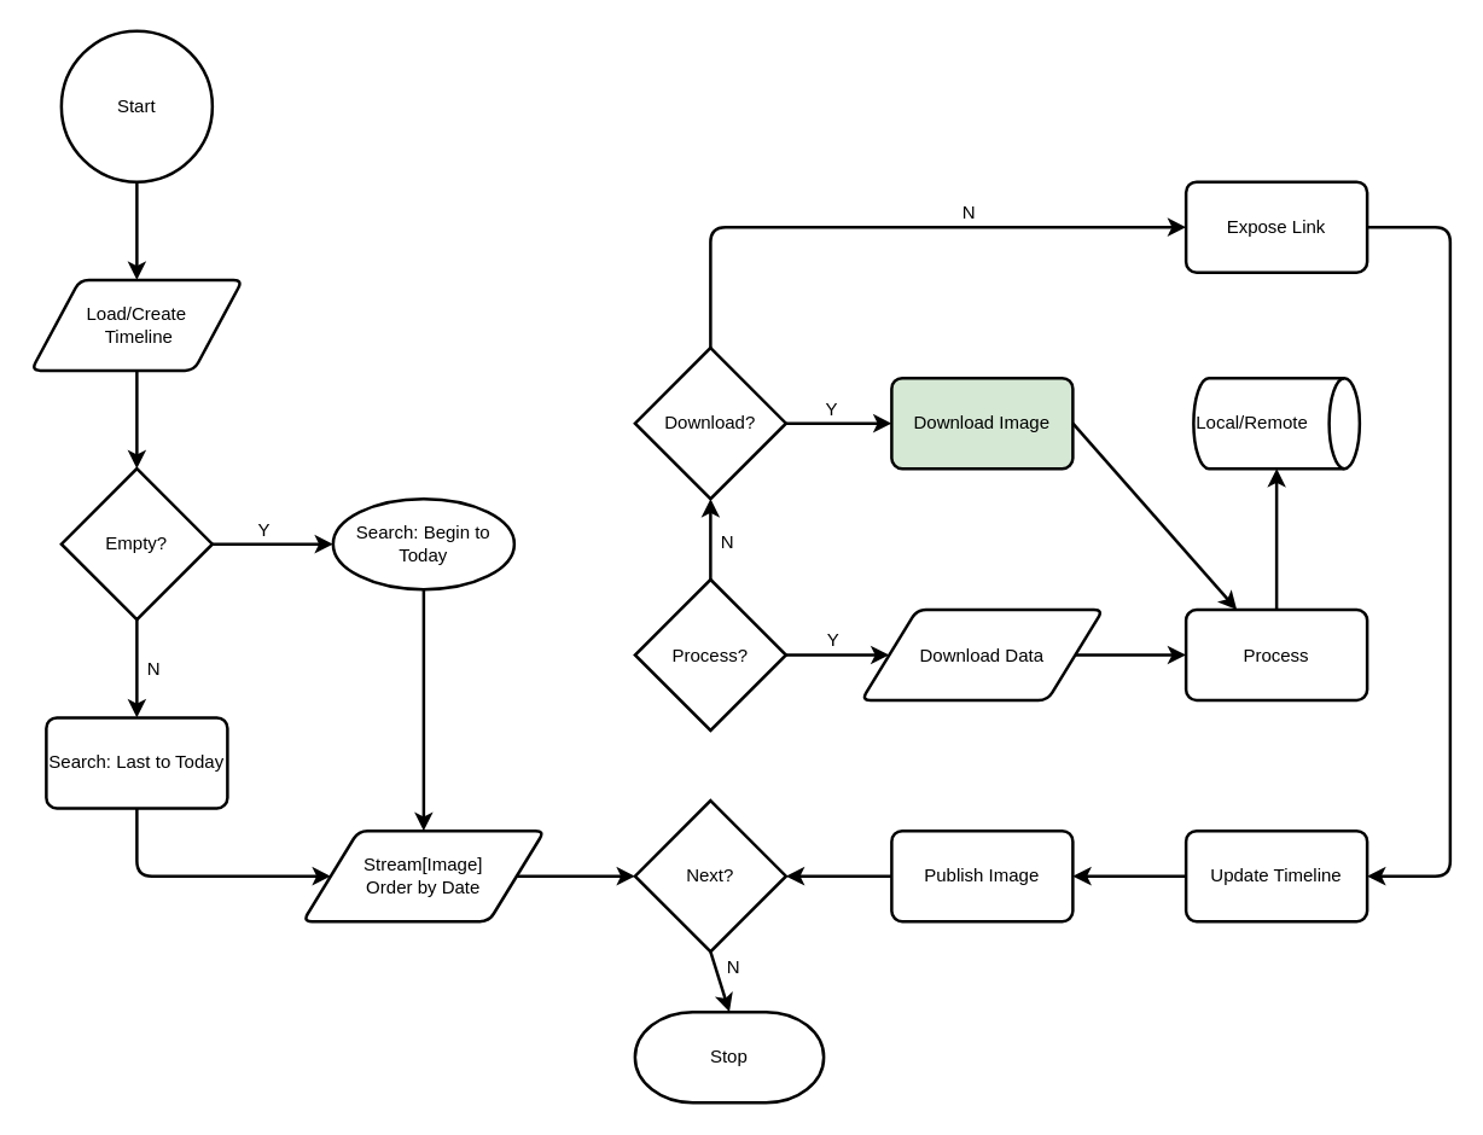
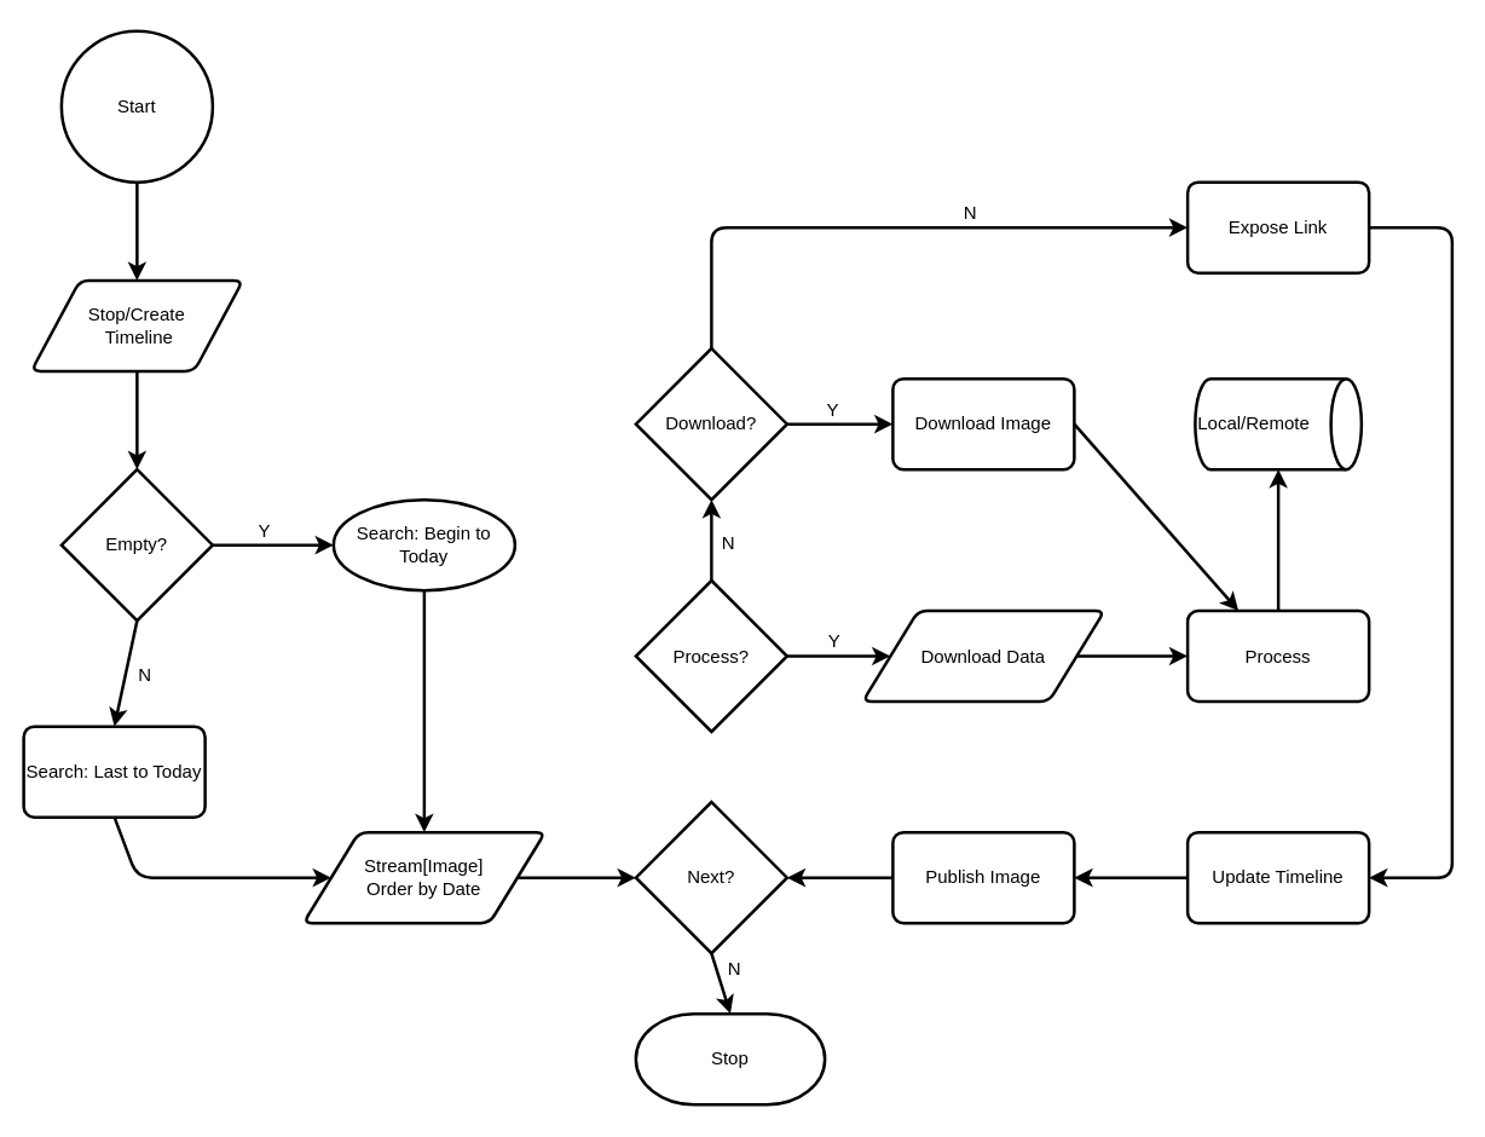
  <mxCell id="0" />
  <mxCell id="1" parent="0" />
  <mxCell id="2" value="Start" style="strokeWidth=2;html=1;shape=mxgraph.flowchart.start_2;whiteSpace=wrap;align=center;" parent="1" vertex="1"><mxGeometry x="40" y="20" width="100" height="100" as="geometry" /></mxCell>
- <mxCell id="3" value="Load/Create&lt;br&gt;&amp;nbsp;Timeline" style="shape=parallelogram;html=1;strokeWidth=2;perimeter=parallelogramPerimeter;whiteSpace=wrap;rounded=1;arcSize=12;size=0.23;align=center;" parent="1" vertex="1"><mxGeometry x="20" y="185" width="140" height="60" as="geometry" /></mxCell>
+ <mxCell id="3" value="Stop/Create&lt;br&gt;&amp;nbsp;Timeline" style="shape=parallelogram;html=1;strokeWidth=2;perimeter=parallelogramPerimeter;whiteSpace=wrap;rounded=1;arcSize=12;size=0.23;align=center;" parent="1" vertex="1"><mxGeometry x="20" y="185" width="140" height="60" as="geometry" /></mxCell>
  <mxCell id="4" value="" style="endArrow=classic;html=1;strokeWidth=2;exitX=0.5;exitY=1;exitDx=0;exitDy=0;exitPerimeter=0;entryX=0.5;entryY=0;entryDx=0;entryDy=0;" parent="1" source="2" target="3" edge="1"><mxGeometry width="50" height="50" relative="1" as="geometry"><mxPoint x="200" y="200" as="sourcePoint" /><mxPoint x="250" y="150" as="targetPoint" /></mxGeometry></mxCell>
  <mxCell id="5" value="Empty?" style="strokeWidth=2;html=1;shape=mxgraph.flowchart.decision;whiteSpace=wrap;align=center;" parent="1" vertex="1"><mxGeometry x="40" y="310" width="100" height="100" as="geometry" /></mxCell>
  <mxCell id="6" value="" style="endArrow=classic;html=1;strokeWidth=2;exitX=0.5;exitY=1;exitDx=0;exitDy=0;entryX=0.5;entryY=0;entryDx=0;entryDy=0;entryPerimeter=0;" parent="1" source="3" target="5" edge="1"><mxGeometry width="50" height="50" relative="1" as="geometry"><mxPoint x="100" y="130" as="sourcePoint" /><mxPoint x="100" y="200" as="targetPoint" /></mxGeometry></mxCell>
  <mxCell id="7" value="" style="endArrow=classic;html=1;strokeWidth=2;exitX=1;exitY=0.5;exitDx=0;exitDy=0;exitPerimeter=0;entryX=0;entryY=0.5;entryDx=0;entryDy=0;" parent="1" source="5" target="9" edge="1"><mxGeometry width="50" height="50" relative="1" as="geometry"><mxPoint x="100" y="130" as="sourcePoint" /><mxPoint x="224.95" y="360" as="targetPoint" /></mxGeometry></mxCell>
  <mxCell id="8" value="Y" style="text;html=1;resizable=0;points=[];align=center;verticalAlign=middle;labelBackgroundColor=#ffffff;" parent="7" vertex="1" connectable="0"><mxGeometry x="-0.28" y="1" relative="1" as="geometry"><mxPoint x="4" y="-9" as="offset" /></mxGeometry></mxCell>
  <mxCell id="9" value="Search: Begin to Today" style="ellipse;whiteSpace=wrap;html=1;absoluteArcSize=1;arcSize=14;strokeWidth=2;align=center;" parent="1" vertex="1"><mxGeometry x="220" y="330" width="120" height="60" as="geometry" /></mxCell>
  <mxCell id="10" value="" style="endArrow=classic;html=1;strokeWidth=2;exitX=0.5;exitY=1;exitDx=0;exitDy=0;exitPerimeter=0;entryX=0.5;entryY=0;entryDx=0;entryDy=0;" parent="1" source="5" target="12" edge="1"><mxGeometry width="50" height="50" relative="1" as="geometry"><mxPoint x="150" y="370" as="sourcePoint" /><mxPoint x="230" y="370" as="targetPoint" /></mxGeometry></mxCell>
  <mxCell id="11" value="N" style="text;html=1;resizable=0;points=[];align=center;verticalAlign=middle;labelBackgroundColor=#ffffff;" parent="10" vertex="1" connectable="0"><mxGeometry x="-0.28" y="1" relative="1" as="geometry"><mxPoint x="9" y="9.5" as="offset" /></mxGeometry></mxCell>
- <mxCell id="12" value="Search: Last to Today" style="rounded=1;whiteSpace=wrap;html=1;absoluteArcSize=1;arcSize=14;strokeWidth=2;align=center;" parent="1" vertex="1"><mxGeometry x="30" y="475" width="120" height="60" as="geometry" /></mxCell>
+ <mxCell id="12" value="Search: Last to Today" style="rounded=1;whiteSpace=wrap;html=1;absoluteArcSize=1;arcSize=14;strokeWidth=2;align=center;" parent="1" vertex="1"><mxGeometry x="15" y="480" width="120" height="60" as="geometry" /></mxCell>
  <mxCell id="13" value="Stream[Image]&lt;br&gt;Order by Date" style="shape=parallelogram;html=1;strokeWidth=2;perimeter=parallelogramPerimeter;whiteSpace=wrap;rounded=1;arcSize=12;size=0.23;align=center;" parent="1" vertex="1"><mxGeometry x="200" y="550" width="160" height="60" as="geometry" /></mxCell>
  <mxCell id="14" value="" style="endArrow=classic;html=1;strokeWidth=2;exitX=0.5;exitY=1;exitDx=0;exitDy=0;entryX=0.5;entryY=0;entryDx=0;entryDy=0;" parent="1" source="9" target="13" edge="1"><mxGeometry width="50" height="50" relative="1" as="geometry"><mxPoint x="100" y="255" as="sourcePoint" /><mxPoint x="100" y="320" as="targetPoint" /></mxGeometry></mxCell>
  <mxCell id="15" value="" style="endArrow=classic;html=1;strokeWidth=2;exitX=0.5;exitY=1;exitDx=0;exitDy=0;entryX=0;entryY=0.5;entryDx=0;entryDy=0;" parent="1" source="12" target="13" edge="1"><mxGeometry width="50" height="50" relative="1" as="geometry"><mxPoint x="290" y="400" as="sourcePoint" /><mxPoint x="290" y="560" as="targetPoint" /><Array as="points"><mxPoint x="90" y="580" /></Array></mxGeometry></mxCell>
  <mxCell id="16" value="" style="endArrow=classic;html=1;strokeWidth=2;exitX=1;exitY=0.5;exitDx=0;exitDy=0;entryX=0;entryY=0.5;entryDx=0;entryDy=0;entryPerimeter=0;" parent="1" source="13" target="39" edge="1"><mxGeometry width="50" height="50" relative="1" as="geometry"><mxPoint x="290" y="400" as="sourcePoint" /><mxPoint x="410" y="580" as="targetPoint" /></mxGeometry></mxCell>
  <mxCell id="17" value="Process?" style="strokeWidth=2;html=1;shape=mxgraph.flowchart.decision;whiteSpace=wrap;align=center;" parent="1" vertex="1"><mxGeometry x="420" y="383.5" width="100" height="100" as="geometry" /></mxCell>
  <mxCell id="18" value="" style="endArrow=classic;html=1;strokeWidth=2;exitX=1;exitY=0.5;exitDx=0;exitDy=0;exitPerimeter=0;entryX=0;entryY=0.5;entryDx=0;entryDy=0;" parent="1" source="17" target="20" edge="1"><mxGeometry width="50" height="50" relative="1" as="geometry"><mxPoint x="150" y="408.5" as="sourcePoint" /><mxPoint x="670" y="433.5" as="targetPoint" /></mxGeometry></mxCell>
  <mxCell id="19" value="Y" style="text;html=1;resizable=0;points=[];align=center;verticalAlign=middle;labelBackgroundColor=#ffffff;" parent="18" vertex="1" connectable="0"><mxGeometry x="-0.28" y="1" relative="1" as="geometry"><mxPoint x="5" y="-9" as="offset" /></mxGeometry></mxCell>
  <mxCell id="20" value="Download Data" style="shape=parallelogram;html=1;strokeWidth=2;perimeter=parallelogramPerimeter;whiteSpace=wrap;rounded=1;arcSize=12;size=0.23;align=center;" parent="1" vertex="1"><mxGeometry x="570" y="403.5" width="160" height="60" as="geometry" /></mxCell>
  <mxCell id="21" value="Process" style="rounded=1;whiteSpace=wrap;html=1;absoluteArcSize=1;arcSize=14;strokeWidth=2;align=center;" parent="1" vertex="1"><mxGeometry x="785" y="403.5" width="120" height="60" as="geometry" /></mxCell>
  <mxCell id="22" value="" style="endArrow=classic;html=1;strokeWidth=2;exitX=1;exitY=0.5;exitDx=0;exitDy=0;entryX=0;entryY=0.5;entryDx=0;entryDy=0;" parent="1" source="20" target="21" edge="1"><mxGeometry width="50" height="50" relative="1" as="geometry"><mxPoint x="351.6" y="628.5" as="sourcePoint" /><mxPoint x="420" y="628.5" as="targetPoint" /></mxGeometry></mxCell>
  <mxCell id="23" value="" style="endArrow=classic;html=1;strokeWidth=2;exitX=0.5;exitY=0;exitDx=0;exitDy=0;exitPerimeter=0;entryX=0.5;entryY=1;entryDx=0;entryDy=0;entryPerimeter=0;" edge="1" parent="1" source="17" target="25"><mxGeometry width="50" height="50" relative="1" as="geometry"><mxPoint x="100" y="420" as="sourcePoint" /><mxPoint x="470" y="210" as="targetPoint" /></mxGeometry></mxCell>
  <mxCell id="24" value="N" style="text;html=1;resizable=0;points=[];align=center;verticalAlign=middle;labelBackgroundColor=#ffffff;" vertex="1" connectable="0" parent="23"><mxGeometry x="-0.28" y="1" relative="1" as="geometry"><mxPoint x="11" y="-6.5" as="offset" /></mxGeometry></mxCell>
  <mxCell id="25" value="Download?" style="strokeWidth=2;html=1;shape=mxgraph.flowchart.decision;whiteSpace=wrap;align=center;" vertex="1" parent="1"><mxGeometry x="420" y="230" width="100" height="100" as="geometry" /></mxCell>
  <mxCell id="26" value="" style="endArrow=classic;html=1;strokeWidth=2;exitX=1;exitY=0.5;exitDx=0;exitDy=0;exitPerimeter=0;entryX=0;entryY=0.5;entryDx=0;entryDy=0;" edge="1" parent="1" source="25" target="28"><mxGeometry width="50" height="50" relative="1" as="geometry"><mxPoint x="150" y="435" as="sourcePoint" /><mxPoint x="580" y="280" as="targetPoint" /></mxGeometry></mxCell>
  <mxCell id="27" value="Y" style="text;html=1;resizable=0;points=[];align=center;verticalAlign=middle;labelBackgroundColor=#ffffff;" vertex="1" connectable="0" parent="26"><mxGeometry x="-0.28" y="1" relative="1" as="geometry"><mxPoint x="4" y="-9" as="offset" /></mxGeometry></mxCell>
- <mxCell id="28" value="Download Image" style="rounded=1;whiteSpace=wrap;html=1;absoluteArcSize=1;arcSize=14;strokeWidth=2;align=center;fillColor=#d5e8d4;" vertex="1" parent="1"><mxGeometry x="590" y="250" width="120" height="60" as="geometry" /></mxCell>
+ <mxCell id="28" value="Download Image" style="rounded=1;whiteSpace=wrap;html=1;absoluteArcSize=1;arcSize=14;strokeWidth=2;align=center;" vertex="1" parent="1"><mxGeometry x="590" y="250" width="120" height="60" as="geometry" /></mxCell>
  <mxCell id="29" value="" style="endArrow=classic;html=1;strokeWidth=2;exitX=0.5;exitY=0;exitDx=0;exitDy=0;exitPerimeter=0;entryX=0;entryY=0.5;entryDx=0;entryDy=0;" edge="1" parent="1" source="25" target="34"><mxGeometry width="50" height="50" relative="1" as="geometry"><mxPoint x="480" y="320" as="sourcePoint" /><mxPoint x="470" y="110" as="targetPoint" /><Array as="points"><mxPoint x="470" y="150" /></Array></mxGeometry></mxCell>
  <mxCell id="30" value="N" style="text;html=1;resizable=0;points=[];align=center;verticalAlign=middle;labelBackgroundColor=#ffffff;" vertex="1" connectable="0" parent="29"><mxGeometry x="-0.28" y="1" relative="1" as="geometry"><mxPoint x="108" y="-9" as="offset" /></mxGeometry></mxCell>
  <mxCell id="31" value="Local/Remote" style="strokeWidth=2;html=1;shape=mxgraph.flowchart.direct_data;whiteSpace=wrap;align=left;" vertex="1" parent="1"><mxGeometry x="790" y="250" width="110" height="60" as="geometry" /></mxCell>
  <mxCell id="32" value="" style="endArrow=classic;html=1;strokeWidth=2;exitX=1;exitY=0.5;exitDx=0;exitDy=0;" edge="1" parent="1" source="28" target="21"><mxGeometry width="50" height="50" relative="1" as="geometry"><mxPoint x="730.1" y="325" as="sourcePoint" /><mxPoint x="798.5" y="325" as="targetPoint" /></mxGeometry></mxCell>
  <mxCell id="33" value="" style="endArrow=classic;html=1;strokeWidth=2;exitX=0.5;exitY=0;exitDx=0;exitDy=0;entryX=0.5;entryY=1;entryDx=0;entryDy=0;entryPerimeter=0;" edge="1" parent="1" source="21" target="31"><mxGeometry width="50" height="50" relative="1" as="geometry"><mxPoint x="480" y="560" as="sourcePoint" /><mxPoint x="480" y="420" as="targetPoint" /></mxGeometry></mxCell>
  <mxCell id="34" value="Expose Link" style="rounded=1;whiteSpace=wrap;html=1;absoluteArcSize=1;arcSize=14;strokeWidth=2;align=center;" vertex="1" parent="1"><mxGeometry x="785" y="120" width="120" height="60" as="geometry" /></mxCell>
  <mxCell id="35" value="Publish Image" style="rounded=1;whiteSpace=wrap;html=1;absoluteArcSize=1;arcSize=14;strokeWidth=2;align=center;" vertex="1" parent="1"><mxGeometry x="590" y="550" width="120" height="60" as="geometry" /></mxCell>
  <mxCell id="36" value="" style="endArrow=classic;html=1;strokeWidth=2;exitX=0;exitY=0.5;exitDx=0;exitDy=0;entryX=1;entryY=0.5;entryDx=0;entryDy=0;" edge="1" parent="1" source="37" target="35"><mxGeometry width="50" height="50" relative="1" as="geometry"><mxPoint x="1015" y="745" as="sourcePoint" /><mxPoint x="1015" y="690" as="targetPoint" /><Array as="points" /></mxGeometry></mxCell>
  <mxCell id="37" value="Update Timeline" style="rounded=1;whiteSpace=wrap;html=1;absoluteArcSize=1;arcSize=14;strokeWidth=2;align=center;" vertex="1" parent="1"><mxGeometry x="785" y="550" width="120" height="60" as="geometry" /></mxCell>
  <mxCell id="38" value="" style="endArrow=classic;html=1;strokeWidth=2;exitX=1;exitY=0.5;exitDx=0;exitDy=0;entryX=1;entryY=0.5;entryDx=0;entryDy=0;" edge="1" parent="1" source="34" target="37"><mxGeometry width="50" height="50" relative="1" as="geometry"><mxPoint x="845" y="70" as="sourcePoint" /><mxPoint x="740" y="60" as="targetPoint" /><Array as="points"><mxPoint x="960" y="150" /><mxPoint x="960" y="580" /></Array></mxGeometry></mxCell>
  <mxCell id="39" value="Next?" style="strokeWidth=2;html=1;shape=mxgraph.flowchart.decision;whiteSpace=wrap;align=center;" vertex="1" parent="1"><mxGeometry x="420" y="530" width="100" height="100" as="geometry" /></mxCell>
  <mxCell id="40" value="" style="endArrow=classic;html=1;strokeWidth=2;exitX=0;exitY=0.5;exitDx=0;exitDy=0;entryX=1;entryY=0.5;entryDx=0;entryDy=0;entryPerimeter=0;" edge="1" parent="1" source="35" target="39"><mxGeometry width="50" height="50" relative="1" as="geometry"><mxPoint x="760" y="590" as="sourcePoint" /><mxPoint x="700" y="590" as="targetPoint" /><Array as="points" /></mxGeometry></mxCell>
  <mxCell id="41" value="" style="endArrow=classic;html=1;strokeWidth=2;exitX=0.5;exitY=1;exitDx=0;exitDy=0;exitPerimeter=0;entryX=0.5;entryY=0;entryDx=0;entryDy=0;entryPerimeter=0;" edge="1" parent="1" source="39" target="43"><mxGeometry width="50" height="50" relative="1" as="geometry"><mxPoint x="480" y="393.5" as="sourcePoint" /><mxPoint x="470" y="680" as="targetPoint" /></mxGeometry></mxCell>
  <mxCell id="42" value="N" style="text;html=1;resizable=0;points=[];align=center;verticalAlign=middle;labelBackgroundColor=#ffffff;" vertex="1" connectable="0" parent="41"><mxGeometry x="-0.28" y="1" relative="1" as="geometry"><mxPoint x="9" y="-4" as="offset" /></mxGeometry></mxCell>
  <mxCell id="43" value="Stop" style="strokeWidth=2;html=1;shape=mxgraph.flowchart.terminator;whiteSpace=wrap;align=center;" vertex="1" parent="1"><mxGeometry x="420" y="670" width="125" height="60" as="geometry" /></mxCell>
